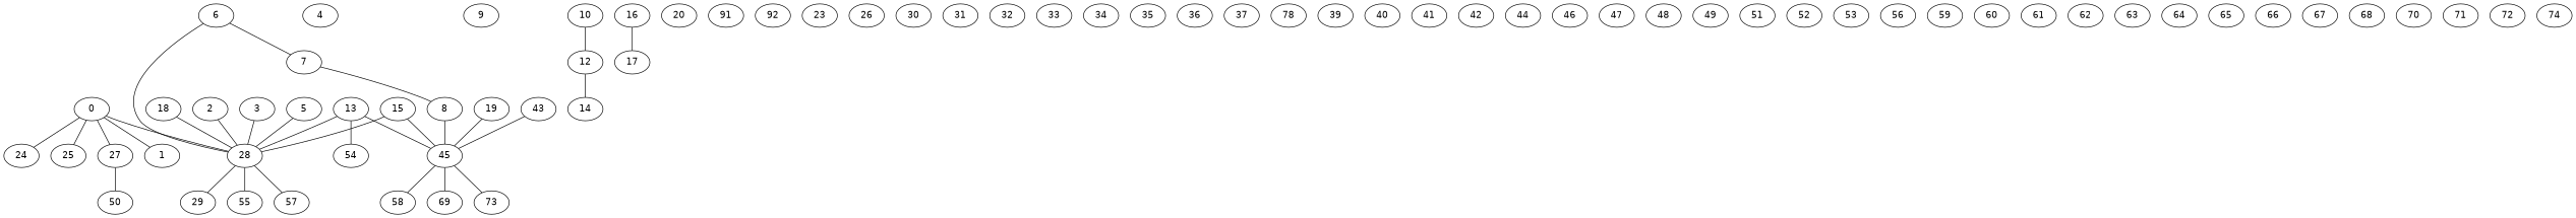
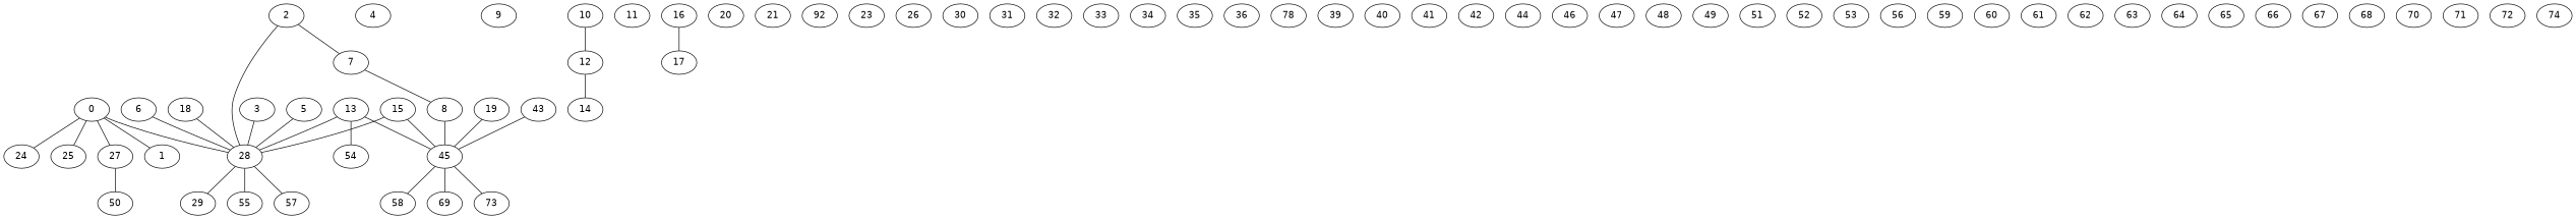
  graph {
    fontname="DejaVu Sans"
    node [fontname="DejaVu Sans"]
    edge [fontname="DejaVu Sans"]
    0
    1
    24
    25
    27
    28
    50
    29
    55
    57
    2
    3
    4
    5
    6
    7
    8
    45
    58
    69
    73
    9
    10
    12
    14
+   11
    13
    54
    15
    16
    17
    18
    19
    20
-   21 [label=91]
+   21
    n36 [label=92]
    23
    26
    30
    31
    32
    33
    34
    35
    36
-   37
    n47 [label=78]
    39
    40
    41
    42
    43
    44
    46
    47
    48
    49
    51
    52
    53
    56
    59
    60
    61
    62
    63
    64
    65
    66
    67
    68
    70
    71
    72
    74
    0 -- 1
    0 -- 24
    0 -- 25
    0 -- 27
    0 -- 28
    27 -- 50
    28 -- 29
    28 -- 55
    28 -- 57
    2 -- 28
    3 -- 28
    5 -- 28
    6 -- 28
-   6 -- 7
+   2 -- 7
    7 -- 8
    8 -- 45
    45 -- 58
    45 -- 69
    45 -- 73
    10 -- 12
    12 -- 14
    13 -- 28
    13 -- 45
    13 -- 54
    15 -- 28
    15 -- 45
    16 -- 17
    18 -- 28
    19 -- 45
    43 -- 45
  }
